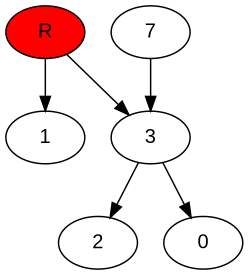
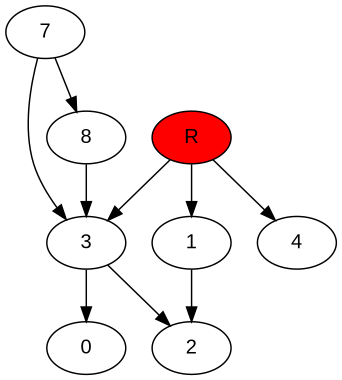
  digraph {
    fontname="Liberation Sans"
    node [fontname="Liberation Sans"]
    edge [fontname="Liberation Sans"]
    1
    2
    7
    3
+   8
    n6 [label=0]
    R [fillcolor="#ff0000" style=filled]
+   4
+   1 -> 2
    7 -> 3
+   7 -> 8
    3 -> 2
    3 -> n6
+   8 -> 3
    R -> 1
    R -> 3
+   R -> 4
  }
